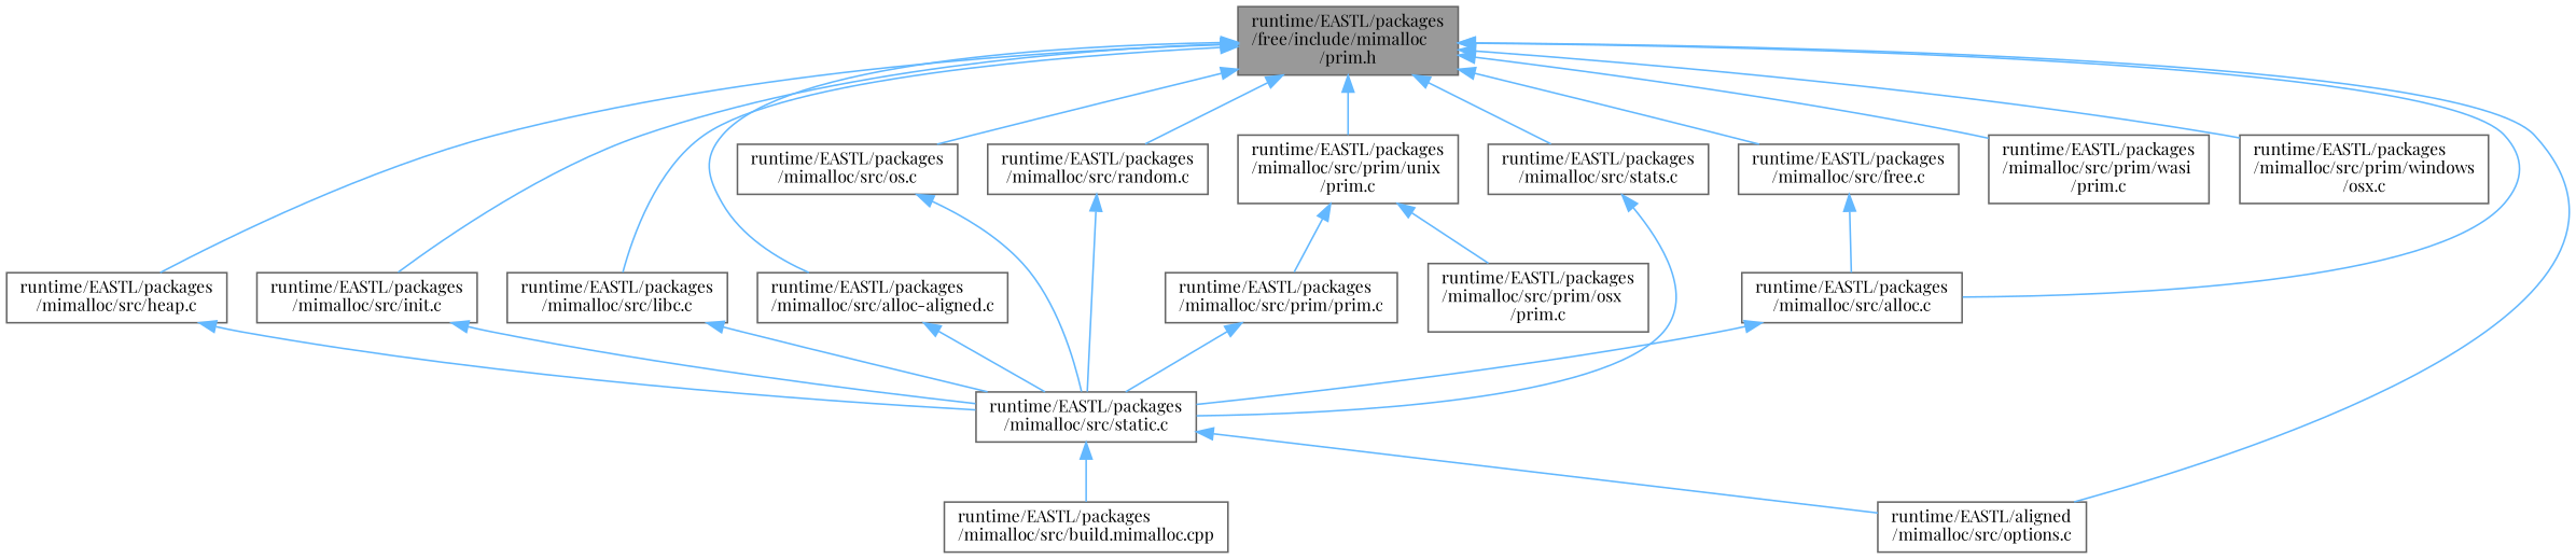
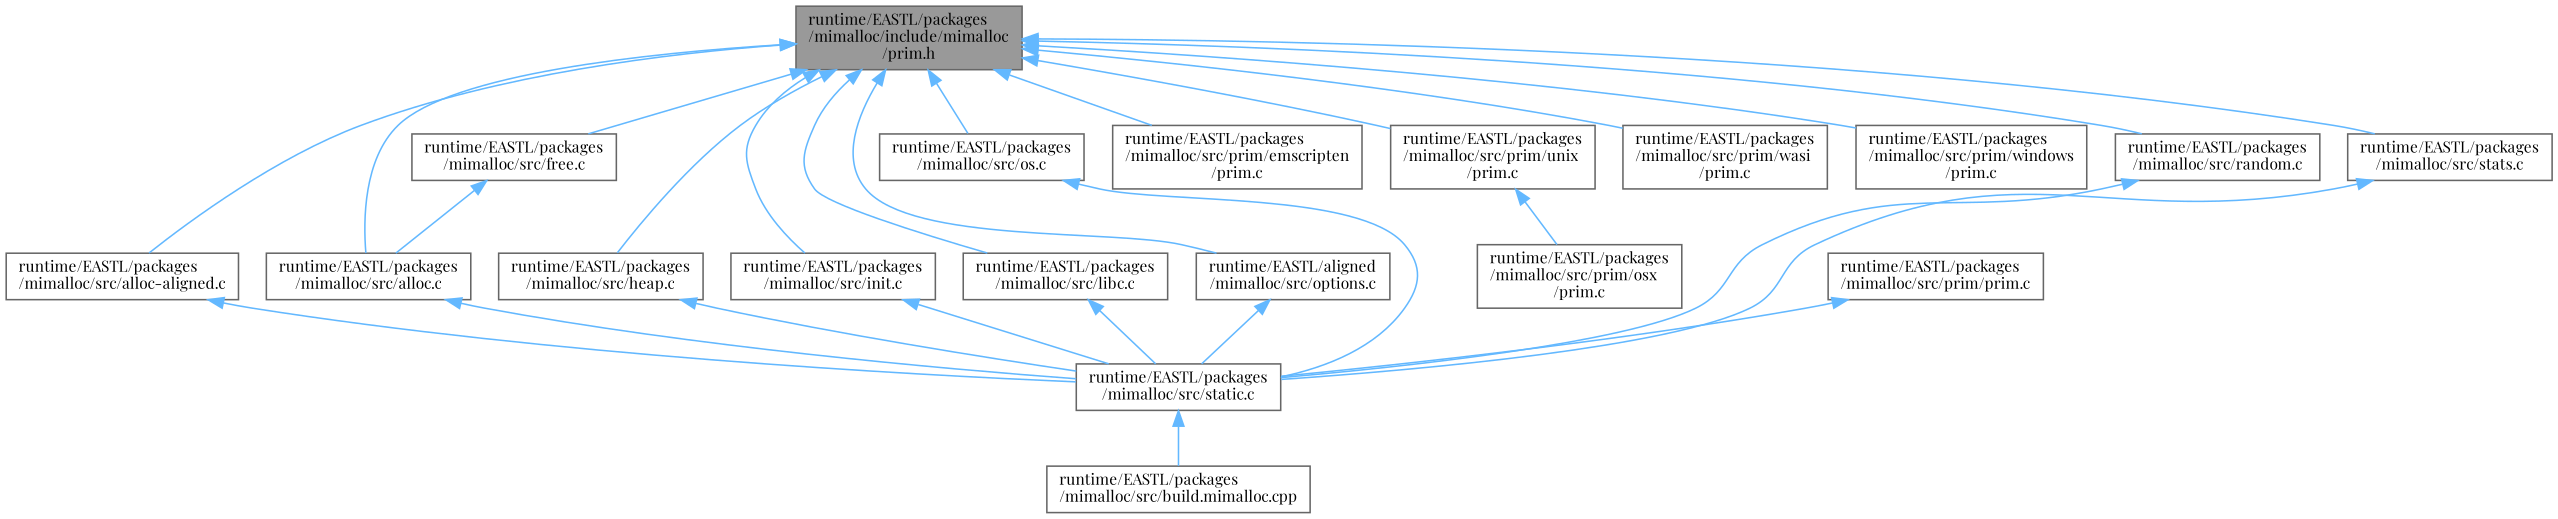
  digraph {
    fontname="Playfair Display"
    node [color=grey40 fillcolor=white fontname="Playfair Display" fontsize=10 shape=box style=filled]
    edge [color=steelblue1 dir=back fontname="Playfair Display" fontsize=10 labelfontname=Helvetica labelfontsize=10 style=solid]
-   n1 [color=gray40 fillcolor=grey60 fontcolor=black height=0.2 label="runtime/EASTL/packages\l/free/include/mimalloc\l/prim.h" width=0.4]
+   n1 [color=gray40 fillcolor=grey60 fontcolor=black height=0.2 label="runtime/EASTL/packages\l/mimalloc/include/mimalloc\l/prim.h" width=0.4]
    n2 [height=0.2 label="runtime/EASTL/packages\l/mimalloc/src/alloc-aligned.c" width=0.4]
    n3 [height=0.2 label="runtime/EASTL/packages\l/mimalloc/src/alloc.c" width=0.4]
    n4 [height=0.2 label="runtime/EASTL/packages\l/mimalloc/src/free.c" width=0.4]
    n5 [height=0.2 label="runtime/EASTL/packages\l/mimalloc/src/heap.c" width=0.4]
    n6 [height=0.2 label="runtime/EASTL/packages\l/mimalloc/src/init.c" width=0.4]
    n7 [height=0.2 label="runtime/EASTL/packages\l/mimalloc/src/libc.c" width=0.4]
    n8 [height=0.2 label="runtime/EASTL/aligned\l/mimalloc/src/options.c" width=0.4]
    n9 [height=0.2 label="runtime/EASTL/packages\l/mimalloc/src/os.c" width=0.4]
+   n10 [height=0.2 label="runtime/EASTL/packages\l/mimalloc/src/prim/emscripten\l/prim.c" width=0.4]
    n11 [height=0.2 label="runtime/EASTL/packages\l/mimalloc/src/prim/unix\l/prim.c" width=0.4]
    n12 [height=0.2 label="runtime/EASTL/packages\l/mimalloc/src/prim/wasi\l/prim.c" width=0.4]
-   n13 [height=0.2 label="runtime/EASTL/packages\l/mimalloc/src/prim/windows\l/osx.c" width=0.4]
+   n13 [height=0.2 label="runtime/EASTL/packages\l/mimalloc/src/prim/windows\l/prim.c" width=0.4]
    n14 [height=0.2 label="runtime/EASTL/packages\l/mimalloc/src/random.c" width=0.4]
    n15 [height=0.2 label="runtime/EASTL/packages\l/mimalloc/src/stats.c" width=0.4]
    n16 [height=0.2 label="runtime/EASTL/packages\l/mimalloc/src/static.c" width=0.4]
    n17 [height=0.2 label="runtime/EASTL/packages\l/mimalloc/src/prim/osx\l/prim.c" width=0.4]
    n18 [height=0.2 label="runtime/EASTL/packages\l/mimalloc/src/prim/prim.c" width=0.4]
    n19 [height=0.2 label="runtime/EASTL/packages\l/mimalloc/src/build.mimalloc.cpp" width=0.4]
    n1 -> n2
    n1 -> n3
    n1 -> n4
    n1 -> n5
    n1 -> n6
    n1 -> n7
    n1 -> n8
    n1 -> n9
+   n1 -> n10
    n1 -> n11
    n1 -> n12
    n1 -> n13
    n1 -> n14
    n1 -> n15
    n2 -> n16
    n3 -> n16
    n4 -> n3
    n5 -> n16
    n6 -> n16
    n7 -> n16
-   n16 -> n8
+   n8 -> n16
    n9 -> n16
    n11 -> n17
-   n11 -> n18
    n14 -> n16
    n15 -> n16
    n16 -> n19
    n18 -> n16
  }
